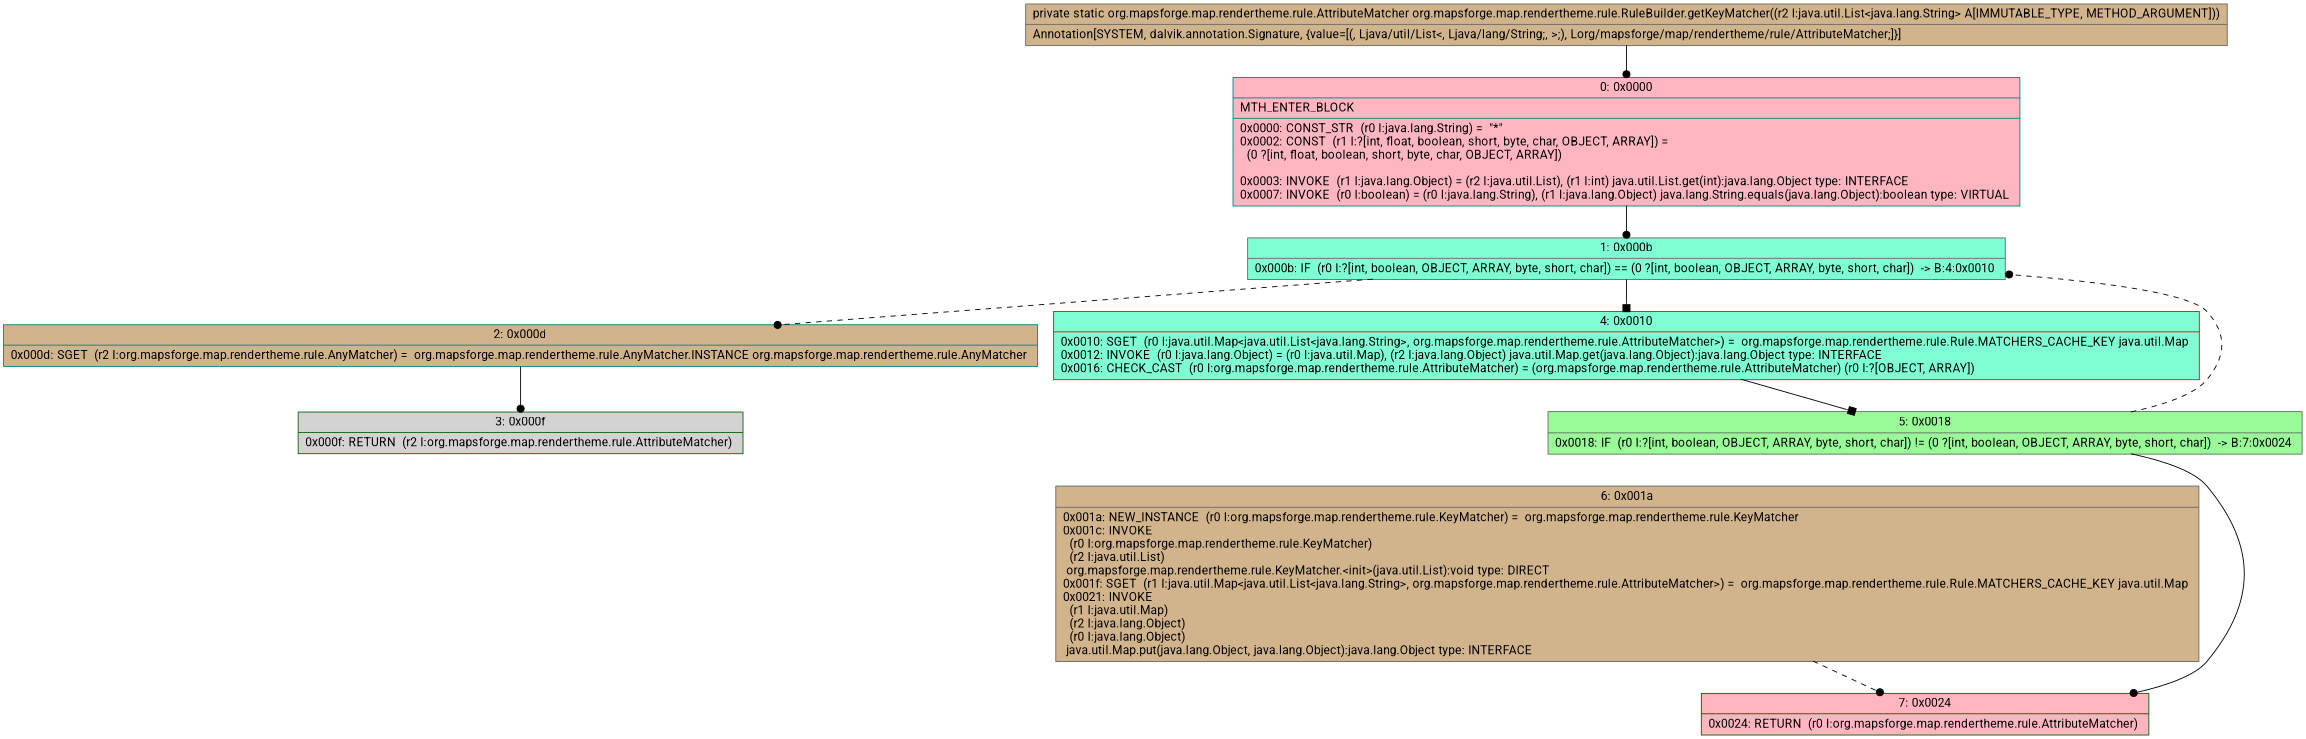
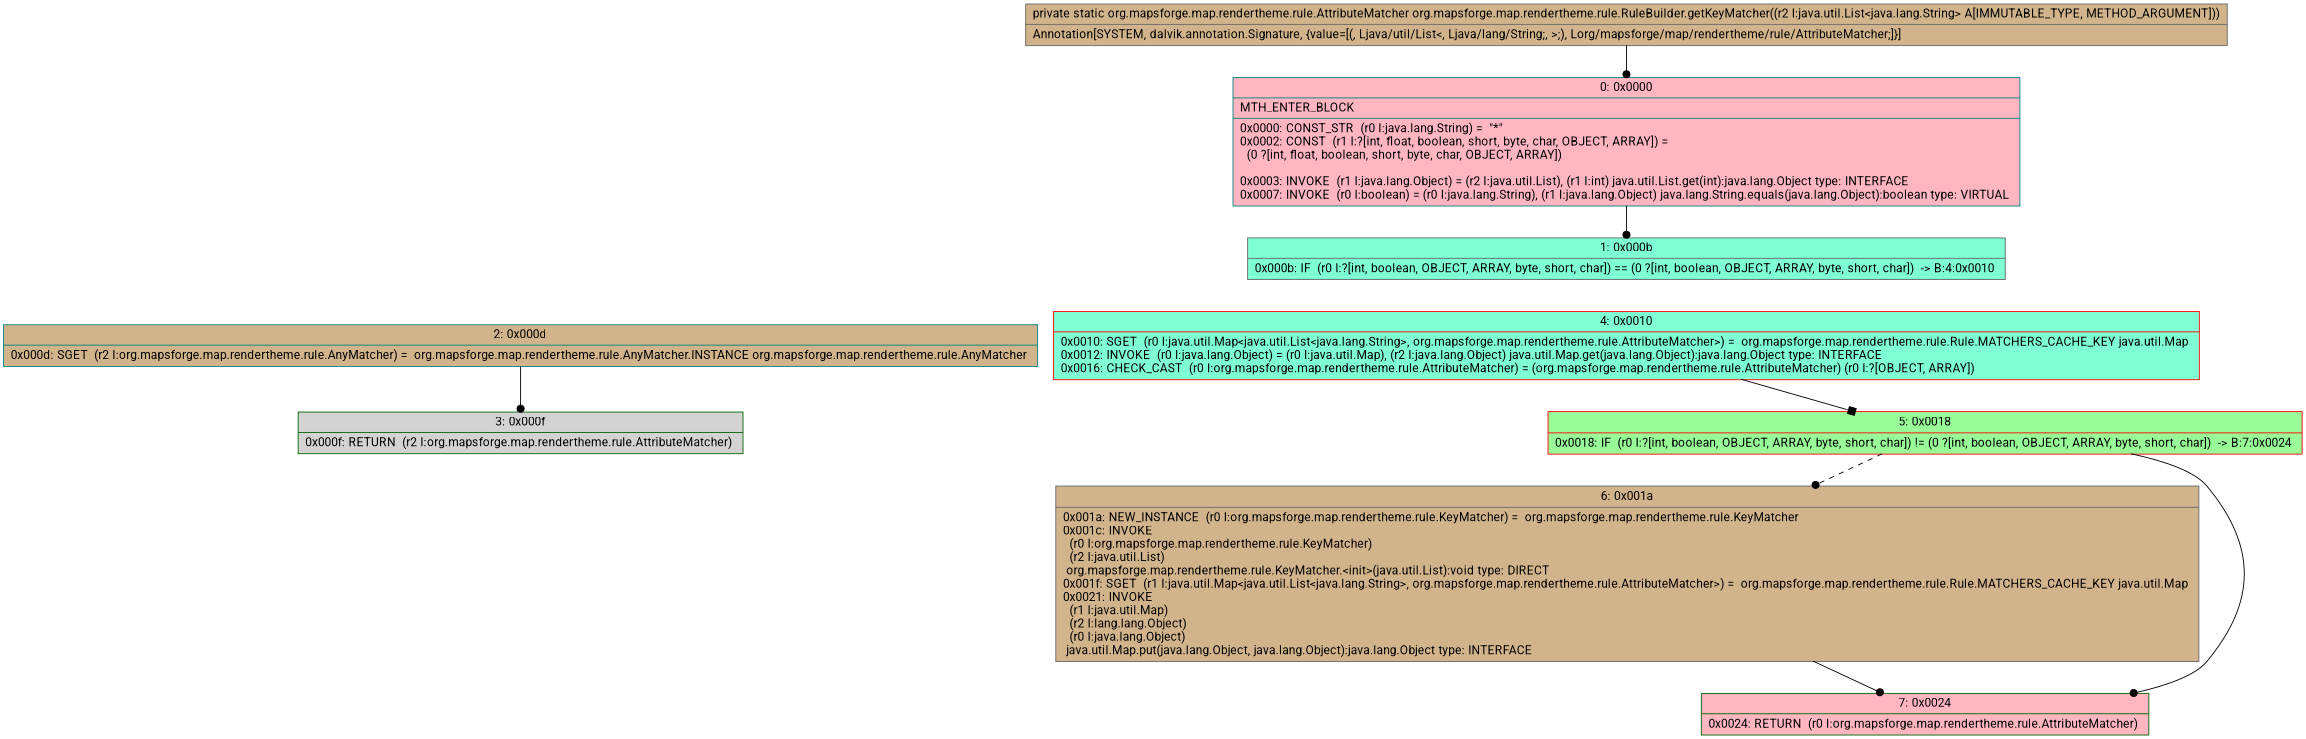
  digraph {
    fontname=Roboto
    node [color=gray40 fillcolor=tan fontname=Roboto shape=record style=filled]
    edge [arrowhead=dot fontname=Roboto]
    n1 [color=teal fillcolor=lightpink label="{0\:\ 0x0000|MTH_ENTER_BLOCK\l|0x0000: CONST_STR  (r0 I:java.lang.String) =  \"*\" \l0x0002: CONST  (r1 I:?[int, float, boolean, short, byte, char, OBJECT, ARRAY]) = \l  (0 ?[int, float, boolean, short, byte, char, OBJECT, ARRAY])\l \l0x0003: INVOKE  (r1 I:java.lang.Object) = (r2 I:java.util.List), (r1 I:int) java.util.List.get(int):java.lang.Object type: INTERFACE \l0x0007: INVOKE  (r0 I:boolean) = (r0 I:java.lang.String), (r1 I:java.lang.Object) java.lang.String.equals(java.lang.Object):boolean type: VIRTUAL \l}"]
    n2 [fillcolor=aquamarine label="{1\:\ 0x000b|0x000b: IF  (r0 I:?[int, boolean, OBJECT, ARRAY, byte, short, char]) == (0 ?[int, boolean, OBJECT, ARRAY, byte, short, char])  \-\> B:4:0x0010 \l}"]
    n3 [color=teal label="{2\:\ 0x000d|0x000d: SGET  (r2 I:org.mapsforge.map.rendertheme.rule.AnyMatcher) =  org.mapsforge.map.rendertheme.rule.AnyMatcher.INSTANCE org.mapsforge.map.rendertheme.rule.AnyMatcher \l}"]
    n4 [color=red fillcolor=aquamarine label="{4\:\ 0x0010|0x0010: SGET  (r0 I:java.util.Map\<java.util.List\<java.lang.String\>, org.mapsforge.map.rendertheme.rule.AttributeMatcher\>) =  org.mapsforge.map.rendertheme.rule.Rule.MATCHERS_CACHE_KEY java.util.Map \l0x0012: INVOKE  (r0 I:java.lang.Object) = (r0 I:java.util.Map), (r2 I:java.lang.Object) java.util.Map.get(java.lang.Object):java.lang.Object type: INTERFACE \l0x0016: CHECK_CAST  (r0 I:org.mapsforge.map.rendertheme.rule.AttributeMatcher) = (org.mapsforge.map.rendertheme.rule.AttributeMatcher) (r0 I:?[OBJECT, ARRAY]) \l}"]
    n5 [color=darkgreen fillcolor=lightgrey label="{3\:\ 0x000f|0x000f: RETURN  (r2 I:org.mapsforge.map.rendertheme.rule.AttributeMatcher) \l}"]
-   n6 [fillcolor=palegreen label="{5\:\ 0x0018|0x0018: IF  (r0 I:?[int, boolean, OBJECT, ARRAY, byte, short, char]) != (0 ?[int, boolean, OBJECT, ARRAY, byte, short, char])  \-\> B:7:0x0024 \l}"]
-   n7 [label="{6\:\ 0x001a|0x001a: NEW_INSTANCE  (r0 I:org.mapsforge.map.rendertheme.rule.KeyMatcher) =  org.mapsforge.map.rendertheme.rule.KeyMatcher \l0x001c: INVOKE  \l  (r0 I:org.mapsforge.map.rendertheme.rule.KeyMatcher)\l  (r2 I:java.util.List)\l org.mapsforge.map.rendertheme.rule.KeyMatcher.\<init\>(java.util.List):void type: DIRECT \l0x001f: SGET  (r1 I:java.util.Map\<java.util.List\<java.lang.String\>, org.mapsforge.map.rendertheme.rule.AttributeMatcher\>) =  org.mapsforge.map.rendertheme.rule.Rule.MATCHERS_CACHE_KEY java.util.Map \l0x0021: INVOKE  \l  (r1 I:java.util.Map)\l  (r2 I:java.lang.Object)\l  (r0 I:java.lang.Object)\l java.util.Map.put(java.lang.Object, java.lang.Object):java.lang.Object type: INTERFACE \l}"]
+   n6 [color=red fillcolor=palegreen label="{5\:\ 0x0018|0x0018: IF  (r0 I:?[int, boolean, OBJECT, ARRAY, byte, short, char]) != (0 ?[int, boolean, OBJECT, ARRAY, byte, short, char])  \-\> B:7:0x0024 \l}"]
+   n7 [label="{6\:\ 0x001a|0x001a: NEW_INSTANCE  (r0 I:org.mapsforge.map.rendertheme.rule.KeyMatcher) =  org.mapsforge.map.rendertheme.rule.KeyMatcher \l0x001c: INVOKE  \l  (r0 I:org.mapsforge.map.rendertheme.rule.KeyMatcher)\l  (r2 I:java.util.List)\l org.mapsforge.map.rendertheme.rule.KeyMatcher.\<init\>(java.util.List):void type: DIRECT \l0x001f: SGET  (r1 I:java.util.Map\<java.util.List\<java.lang.String\>, org.mapsforge.map.rendertheme.rule.AttributeMatcher\>) =  org.mapsforge.map.rendertheme.rule.Rule.MATCHERS_CACHE_KEY java.util.Map \l0x0021: INVOKE  \l  (r1 I:java.util.Map)\l  (r2 I:lang.lang.Object)\l  (r0 I:java.lang.Object)\l java.util.Map.put(java.lang.Object, java.lang.Object):java.lang.Object type: INTERFACE \l}"]
    n8 [color=darkgreen fillcolor=lightpink label="{7\:\ 0x0024|0x0024: RETURN  (r0 I:org.mapsforge.map.rendertheme.rule.AttributeMatcher) \l}"]
    n9 [label="{private static org.mapsforge.map.rendertheme.rule.AttributeMatcher org.mapsforge.map.rendertheme.rule.RuleBuilder.getKeyMatcher((r2 I:java.util.List\<java.lang.String\> A[IMMUTABLE_TYPE, METHOD_ARGUMENT]))  | Annotation[SYSTEM, dalvik.annotation.Signature, \{value=[(, Ljava\/util\/List\<, Ljava\/lang\/String;, \>;), Lorg\/mapsforge\/map\/rendertheme\/rule\/AttributeMatcher;]\}]\l}"]
    n1 -> n2
-   n2 -> n3 [style=dashed]
-   n2 -> n4 [arrowhead=box]
    n3 -> n5
    n4 -> n6 [arrowhead=box]
-   n6 -> n2 [style=dashed]
+   n6 -> n7 [style=dashed]
    n6 -> n8
-   n7 -> n8 [style=dashed]
+   n7 -> n8
    n9 -> n1
  }
